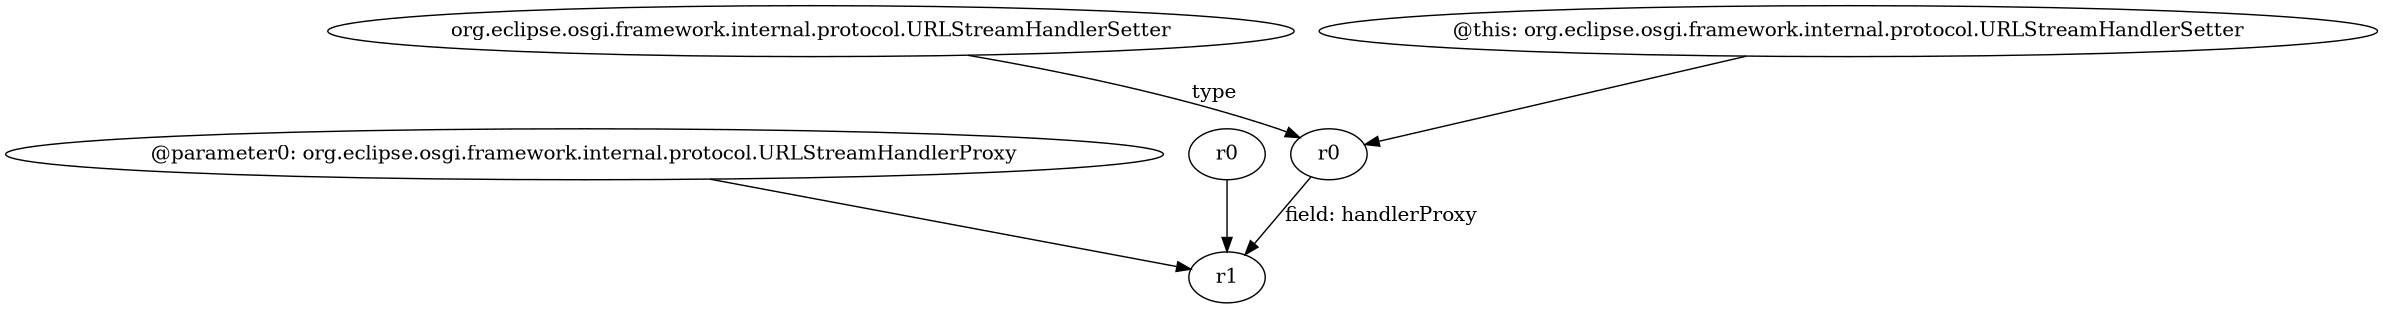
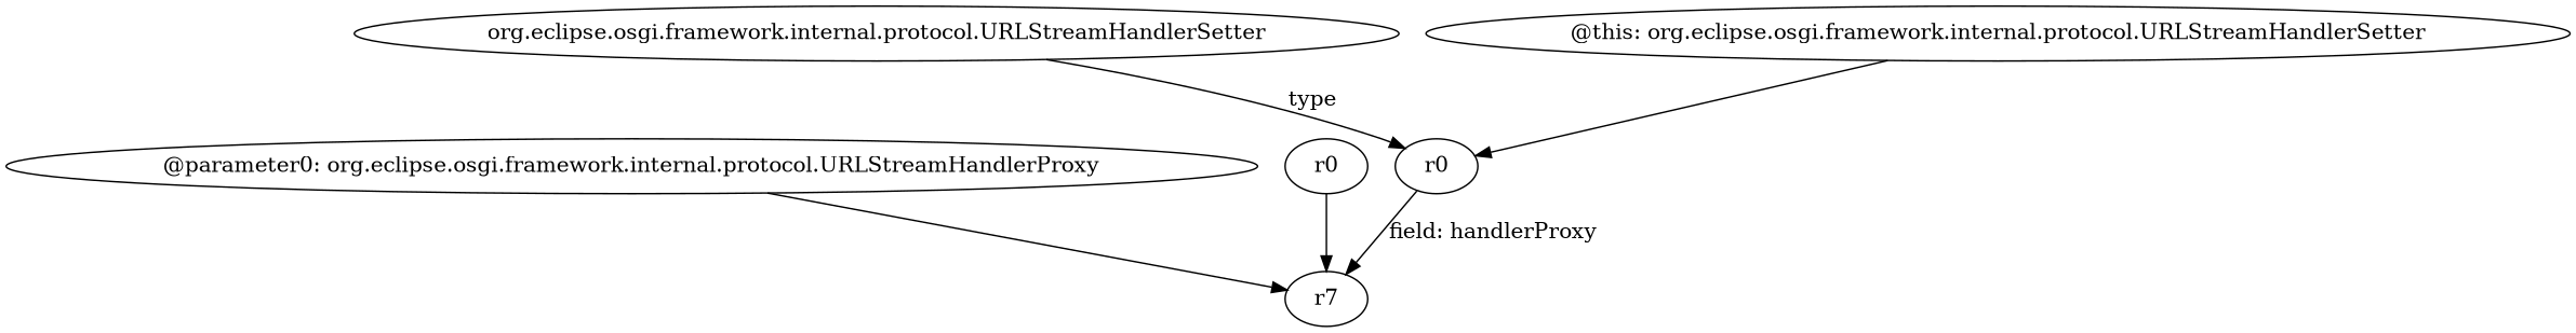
  digraph {
    n1 [label=r0]
-   n2 [label=r1]
+   n2 [label=r7]
    n3 [label="org.eclipse.osgi.framework.internal.protocol.URLStreamHandlerSetter"]
    n4 [label="@parameter0: org.eclipse.osgi.framework.internal.protocol.URLStreamHandlerProxy"]
    n5 [label=r0]
    n6 [label="@this: org.eclipse.osgi.framework.internal.protocol.URLStreamHandlerSetter"]
    n1 -> n2 [label="field: handlerProxy"]
    n3 -> n1 [label=type]
    n4 -> n2
    n5 -> n2
    n6 -> n1
  }
